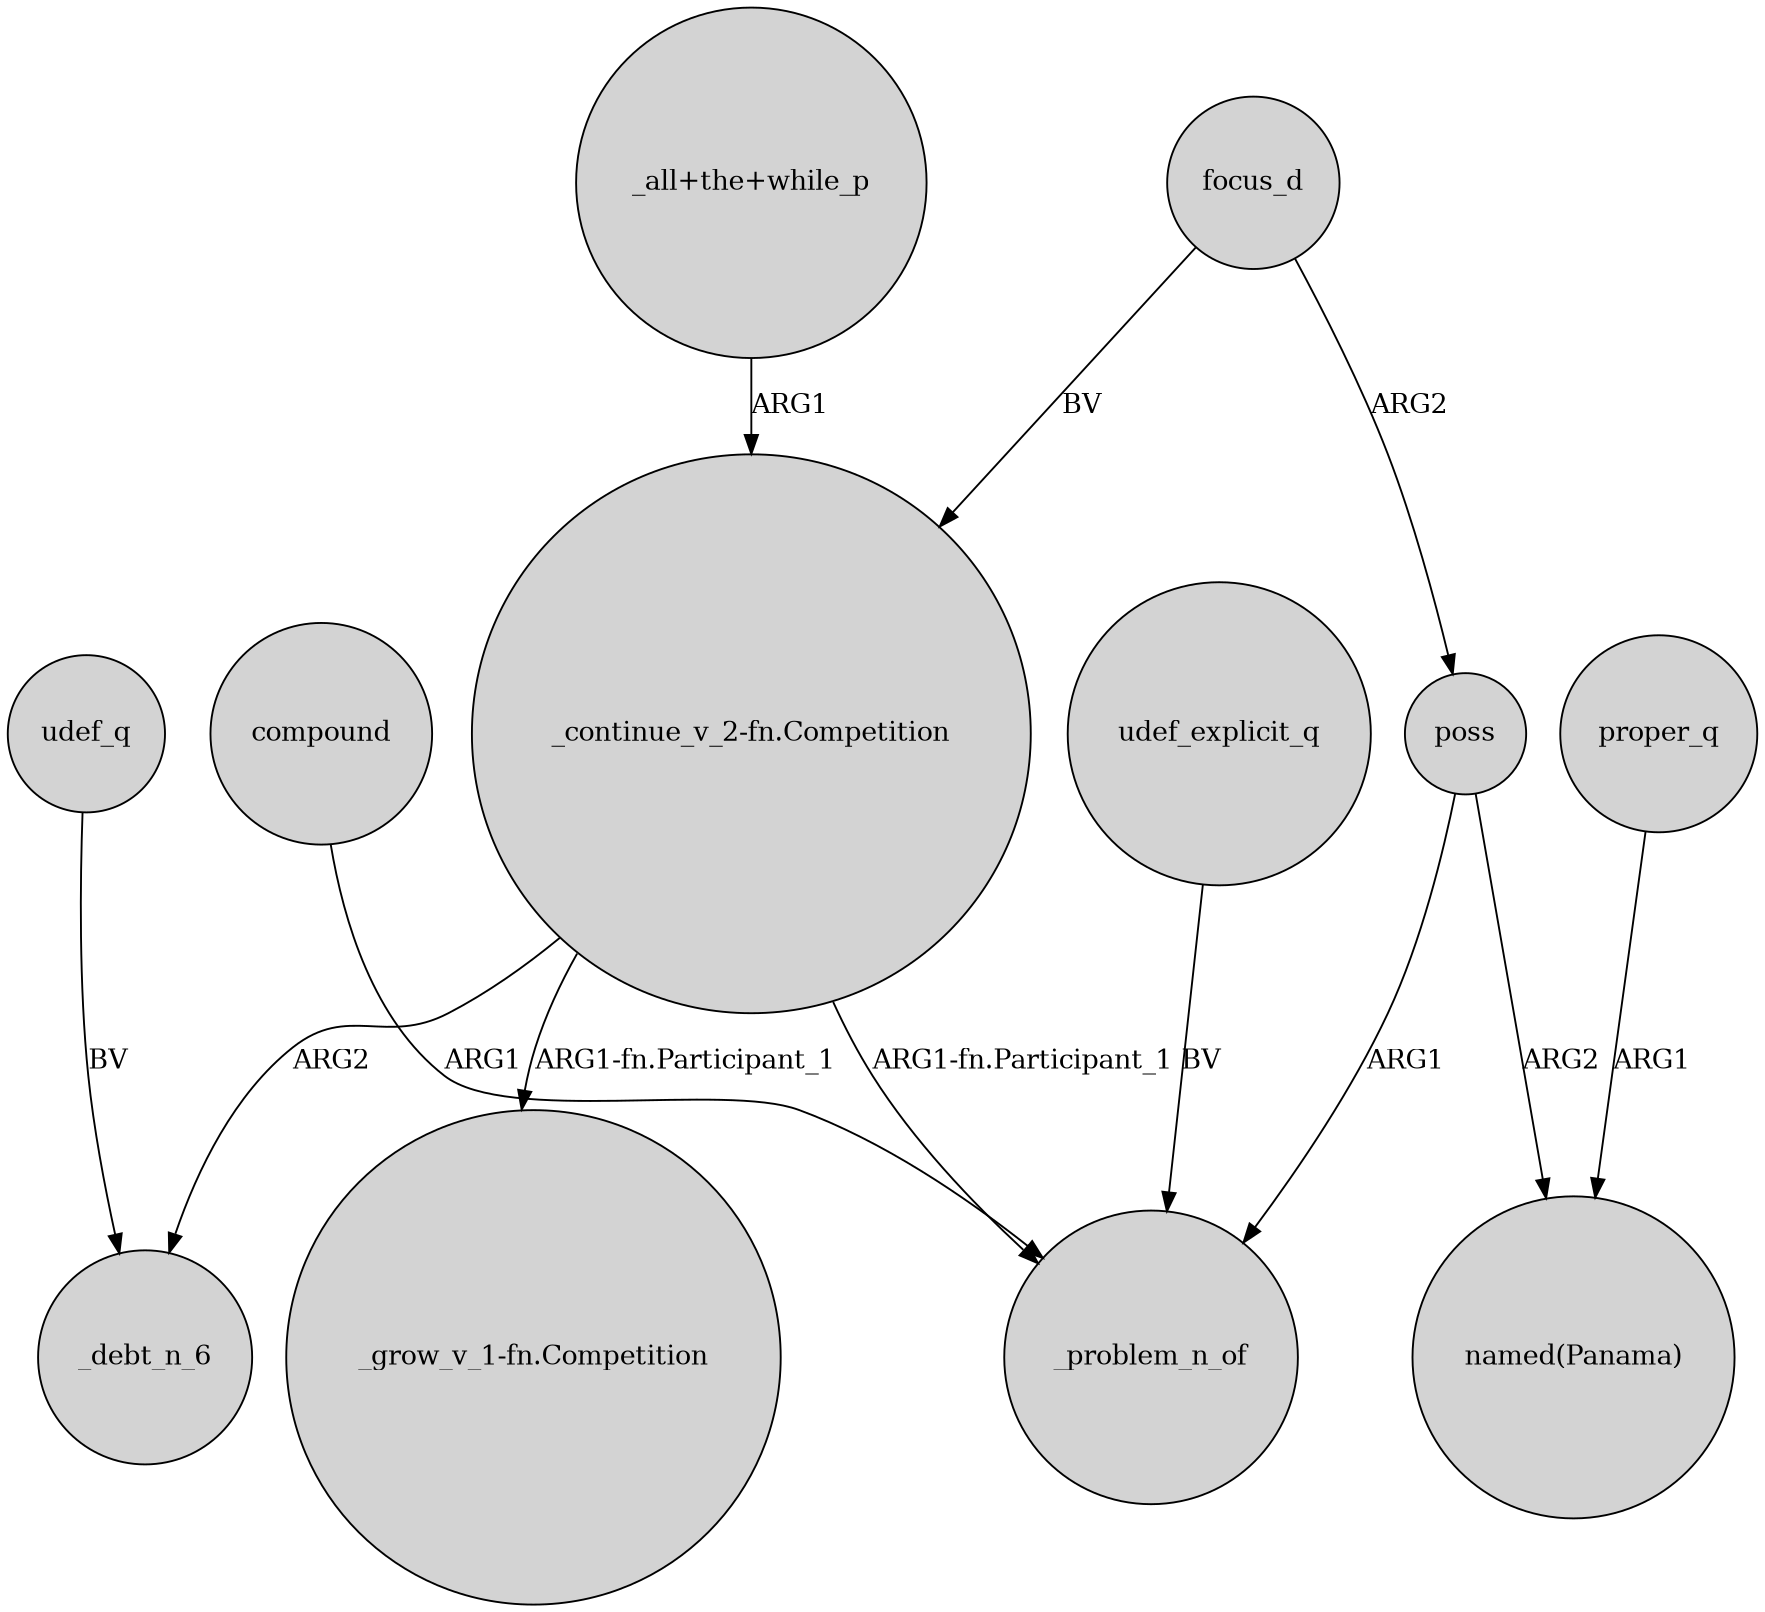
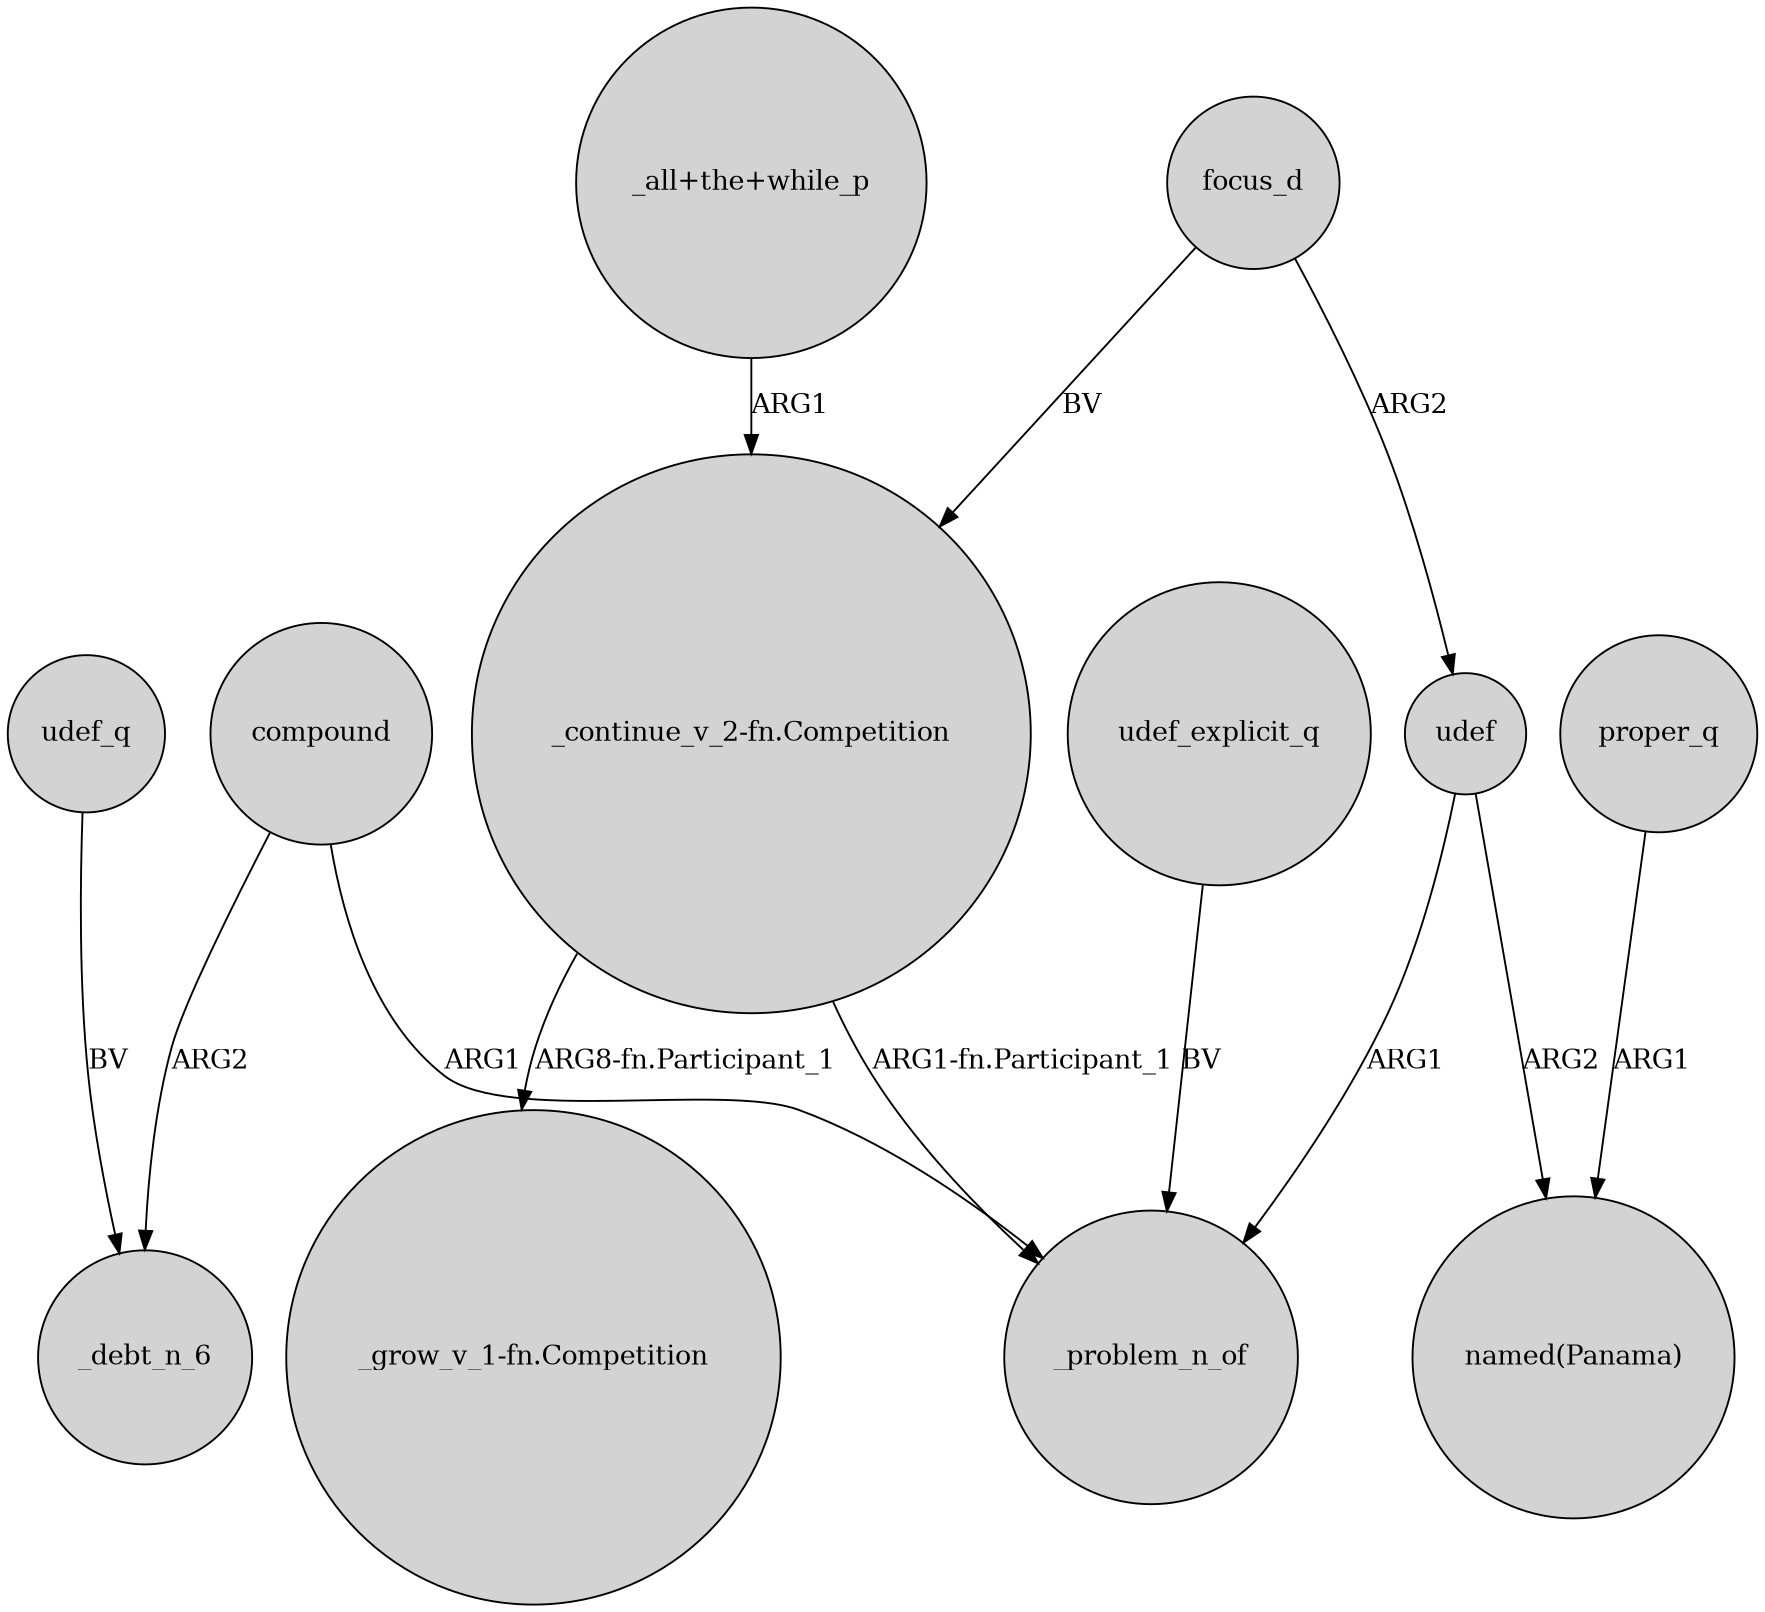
  digraph {
    node [shape=circle style=filled]
    n1 [label=_debt_n_6]
    udef_q
    compound
    _problem_n_of
    focus_d
    "_continue_v_2-fn.Competition"
-   poss
+   poss [label=udef]
    "_grow_v_1-fn.Competition"
    "_all+the+while_p"
    "named(Panama)"
    proper_q
    n12 [label=udef_explicit_q]
    udef_q -> n1 [label=BV]
-   "_continue_v_2-fn.Competition" -> n1 [label=ARG2]
+   compound -> n1 [label=ARG2]
    compound -> _problem_n_of [label=ARG1]
    focus_d -> "_continue_v_2-fn.Competition" [label=BV]
    focus_d -> poss [label=ARG2]
    "_continue_v_2-fn.Competition" -> _problem_n_of [label="ARG1-fn.Participant_1"]
-   "_continue_v_2-fn.Competition" -> "_grow_v_1-fn.Competition" [label="ARG1-fn.Participant_1"]
+   "_continue_v_2-fn.Competition" -> "_grow_v_1-fn.Competition" [label="ARG8-fn.Participant_1"]
    poss -> _problem_n_of [label=ARG1]
    poss -> "named(Panama)" [label=ARG2]
    "_all+the+while_p" -> "_continue_v_2-fn.Competition" [label=ARG1]
    proper_q -> "named(Panama)" [label=ARG1]
    n12 -> _problem_n_of [label=BV]
  }
